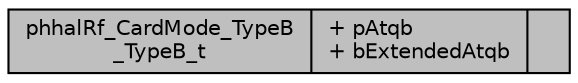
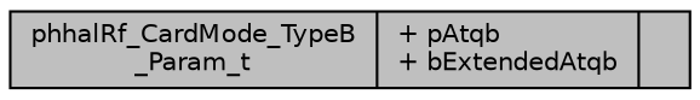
  digraph {
    rankdir=LR
-   n1 [color=black fillcolor=grey75 fontcolor=black fontname=Helvetica fontsize=10 height=0.2 label="{phhalRf_CardMode_TypeB\l_TypeB_t\n|+ pAtqb\l+ bExtendedAtqb\l|}" shape=record style=filled width=0.4]
+   n1 [color=black fillcolor=grey75 fontcolor=black fontname=Helvetica fontsize=10 height=0.2 label="{phhalRf_CardMode_TypeB\l_Param_t\n|+ pAtqb\l+ bExtendedAtqb\l|}" shape=record style=filled width=0.4]
  }
